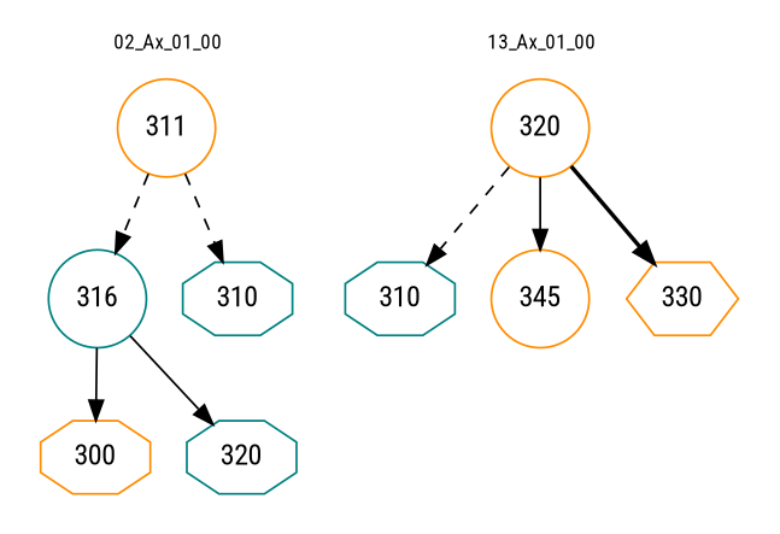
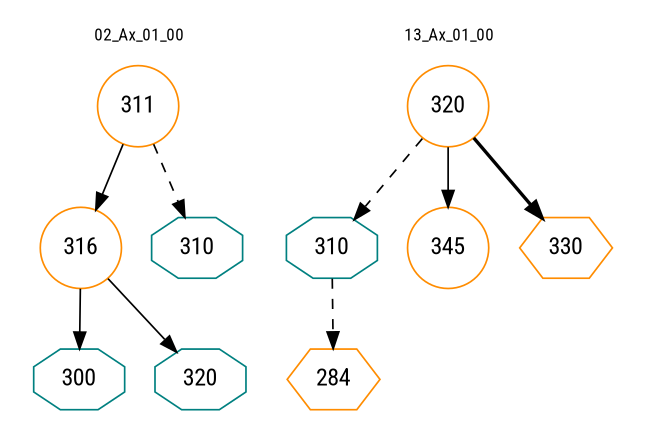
  digraph {
    fontname="Roboto Condensed"
    node [color=darkorange fontname="Roboto Condensed" shape=circle]
    edge [color=black fontname="Roboto Condensed" style=solid]
    n1 [label=311]
-   n2 [label=300 shape=octagon]
-   n3 [color=teal label=316]
+   n2 [color=teal label=300 shape=octagon]
+   n3 [label=316]
    n4 [color=teal label=310 shape=octagon]
    n5 [color=teal label=320 shape=octagon]
    n6 [label=320]
    n7 [color=teal label=310 shape=octagon]
    n8 [label=345]
    n9 [label=330 shape=hexagon]
+   n10 [label=284 shape=hexagon]
    subgraph cluster_1 {
      color=white
      fontsize=10
      label="02_Ax_01_00"
      n1
      n2
      n3
      n4
      n5
    }
    subgraph cluster_2 {
      color=white
      fontsize=10
      label="13_Ax_01_00"
      n6
      n7
      n8
      n9
+     n10
    }
-   n1 -> n3 [style=dashed]
+   n1 -> n3
    n1 -> n4 [style=dashed]
    n3 -> n2
    n3 -> n5
    n6 -> n7 [style=dashed]
    n6 -> n8
    n6 -> n9 [style=bold]
+   n7 -> n10 [style=dashed]
  }
